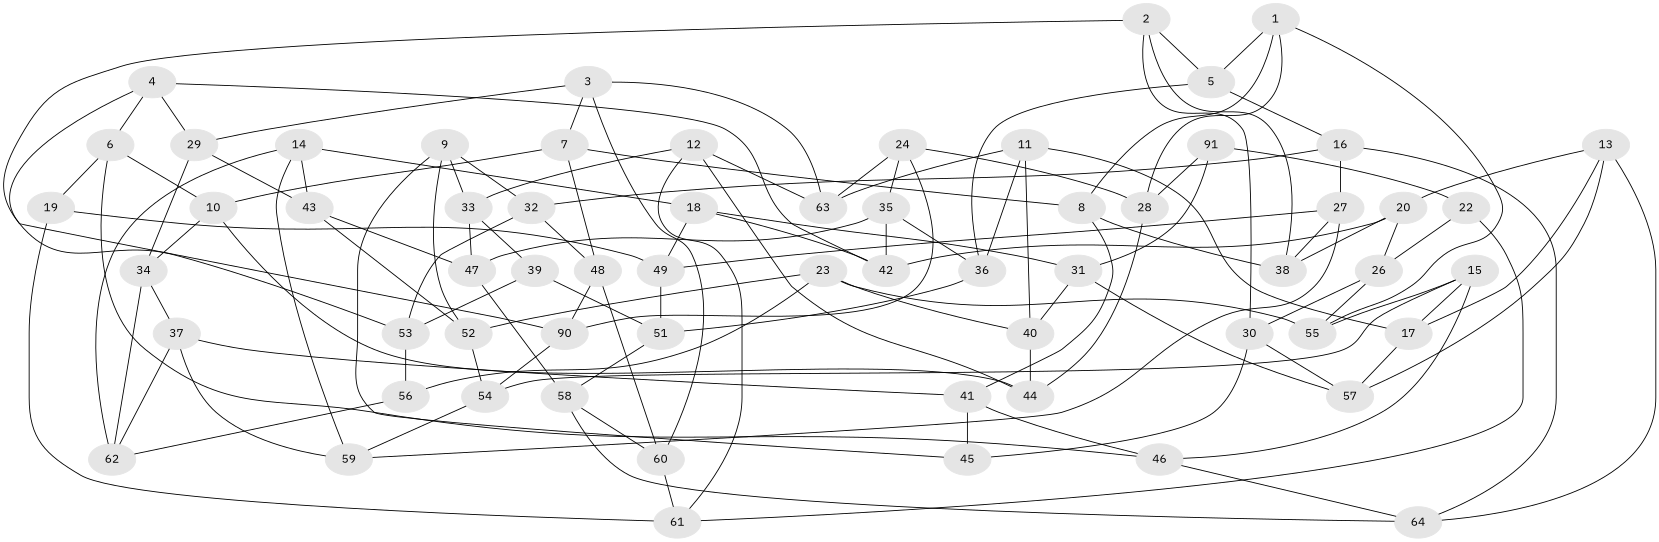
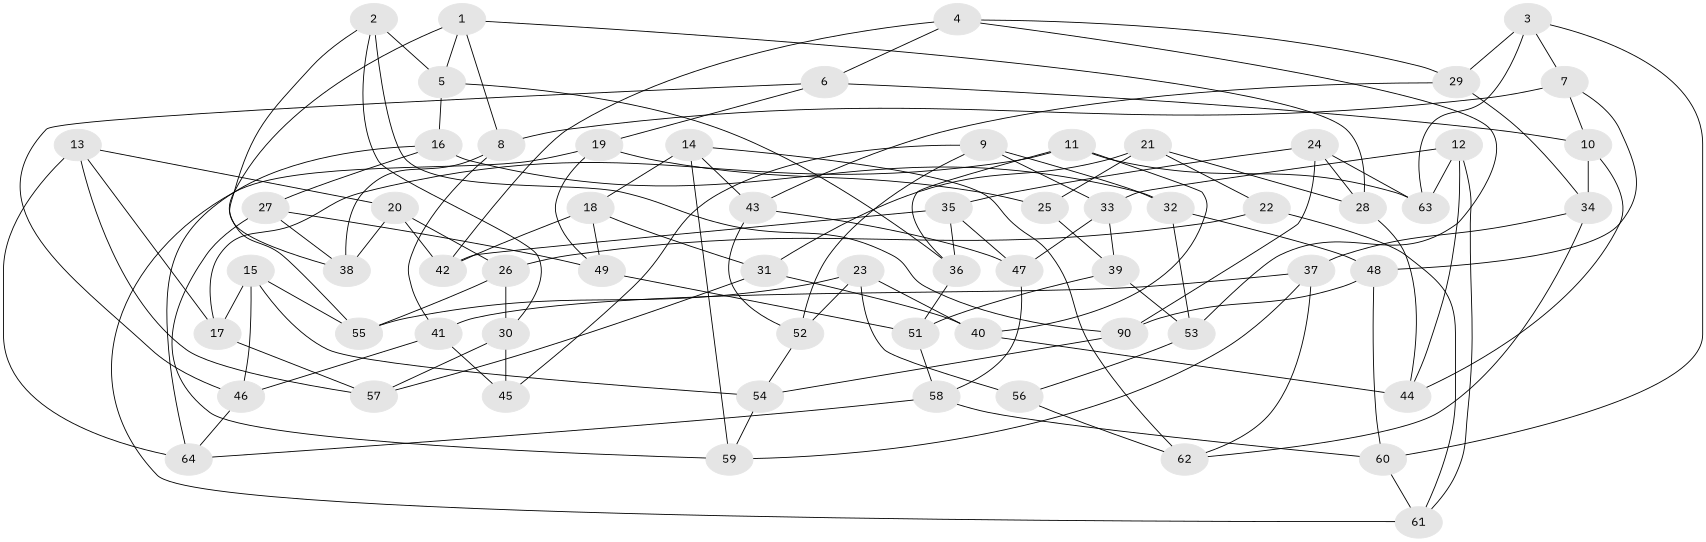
  graph {
    fontname="IBM Plex Sans"
    node [color=gray90 fontname="IBM Plex Sans" style=filled]
    edge [fontname="IBM Plex Sans"]
    1
    5
    8
    28
    55
    16
    36
    38
    41
    44
    2
    30
    n13 [label=90]
    45
    57
    54
    3
    7
    29
    60
    63
    10
    48
    34
    43
    61
    4
    6
    42
    53
    19
    46
    56
    32
    64
    27
    51
    49
+   25
    9
    33
    52
    39
    47
    62
    37
    11
    17
    40
    12
    13
    20
    26
    14
    18
    59
    31
    15
-   21 [label=91]
+   21
    22
    23
    24
    35
    58
    1 -- 5
    1 -- 8
    1 -- 28
    1 -- 55
    5 -- 16
    5 -- 36
    8 -- 38
    8 -- 41
    28 -- 44
    16 -- 32
    16 -- 64
    16 -- 27
    36 -- 51
    41 -- 45
    41 -- 46
    2 -- 5
    2 -- 38
    2 -- 30
    2 -- n13
    30 -- 45
    30 -- 57
    n13 -- 54
    54 -- 59
    3 -- 7
    3 -- 29
    3 -- 60
    3 -- 63
    7 -- 8
    7 -- 10
    7 -- 48
    29 -- 34
    29 -- 43
    60 -- 61
    10 -- 44
    10 -- 34
    48 -- n13
    48 -- 60
    34 -- 62
    34 -- 37
    43 -- 52
    43 -- 47
    4 -- 29
    4 -- 6
    4 -- 42
    4 -- 53
    6 -- 10
    6 -- 19
    6 -- 46
    53 -- 56
    19 -- 61
    19 -- 49
+   19 -- 25
    46 -- 64
    56 -- 62
    32 -- 48
    32 -- 53
    27 -- 38
    27 -- 49
    27 -- 59
    51 -- 58
    49 -- 51
+   25 -- 39
    9 -- 45
    9 -- 32
    9 -- 33
    9 -- 52
    33 -- 39
    33 -- 47
    52 -- 54
    39 -- 53
    39 -- 51
    47 -- 58
    37 -- 41
    37 -- 62
    37 -- 59
    11 -- 36
    11 -- 63
    11 -- 17
    11 -- 40
    17 -- 57
    40 -- 44
    12 -- 44
    12 -- 63
    12 -- 61
    12 -- 33
    13 -- 57
    13 -- 64
    13 -- 17
    13 -- 20
    20 -- 38
    20 -- 42
    20 -- 26
    26 -- 55
    26 -- 30
    14 -- 43
    14 -- 62
    14 -- 18
    14 -- 59
    18 -- 42
    18 -- 49
    18 -- 31
    31 -- 57
    31 -- 40
    15 -- 55
    15 -- 54
    15 -- 46
    15 -- 17
    21 -- 28
+   21 -- 25
    21 -- 31
    21 -- 22
    22 -- 61
    22 -- 26
    23 -- 55
    23 -- 56
    23 -- 52
    23 -- 40
    24 -- 28
    24 -- n13
    24 -- 63
    24 -- 35
    35 -- 36
    35 -- 42
    35 -- 47
    58 -- 60
    58 -- 64
  }
